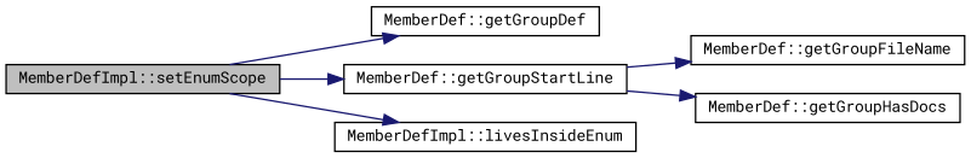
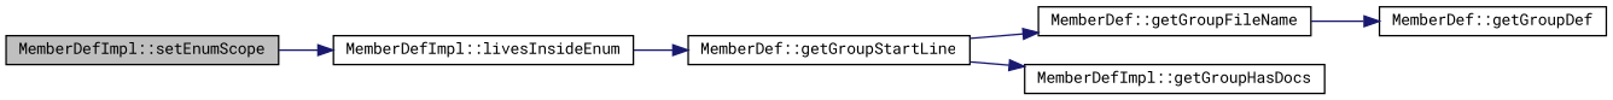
  digraph {
    fontname="Roboto Mono"
    rankdir=LR
    node [color=black fillcolor=white fontname="Roboto Mono" fontsize=10 shape=record style=filled]
    edge [color=midnightblue fontname="Roboto Mono" fontsize=10 labelfontname=Helvetica labelfontsize=10 style=solid]
    n1 [fillcolor=grey75 fontcolor=black height=0.2 label="MemberDefImpl::setEnumScope" width=0.4]
    n2 [height=0.2 label="MemberDef::getGroupDef" width=0.4]
    n3 [height=0.2 label="MemberDef::getGroupStartLine" width=0.4]
    n4 [height=0.2 label="MemberDefImpl::livesInsideEnum" width=0.4]
    n5 [height=0.2 label="MemberDef::getGroupFileName" width=0.4]
-   n6 [height=0.2 label="MemberDef::getGroupHasDocs" width=0.4]
-   n1 -> n2
-   n1 -> n3
+   n6 [height=0.2 label="MemberDefImpl::getGroupHasDocs" width=0.4]
+   n5 -> n2
+   n4 -> n3
    n1 -> n4
    n3 -> n5
    n3 -> n6
  }
